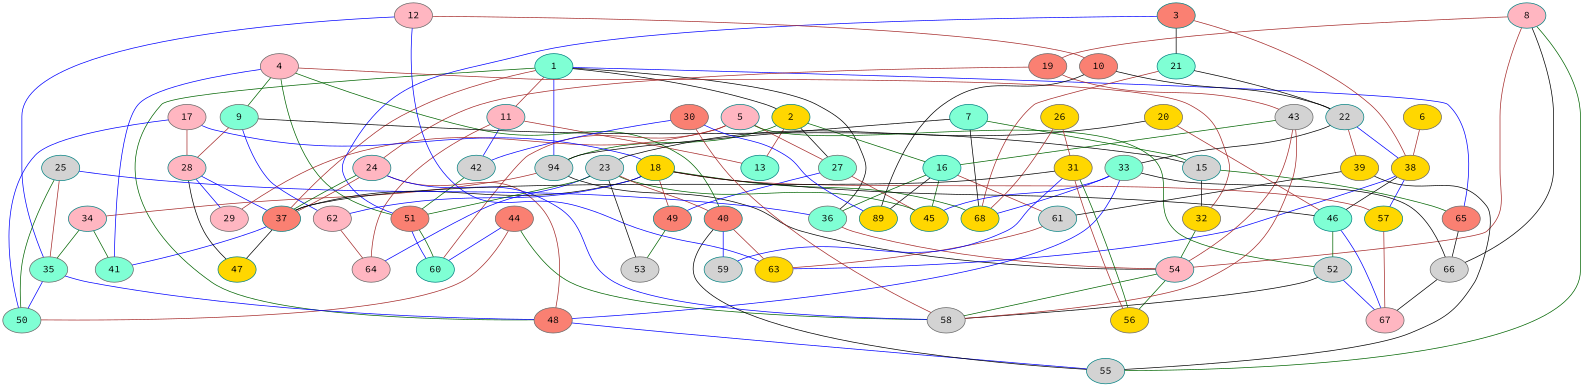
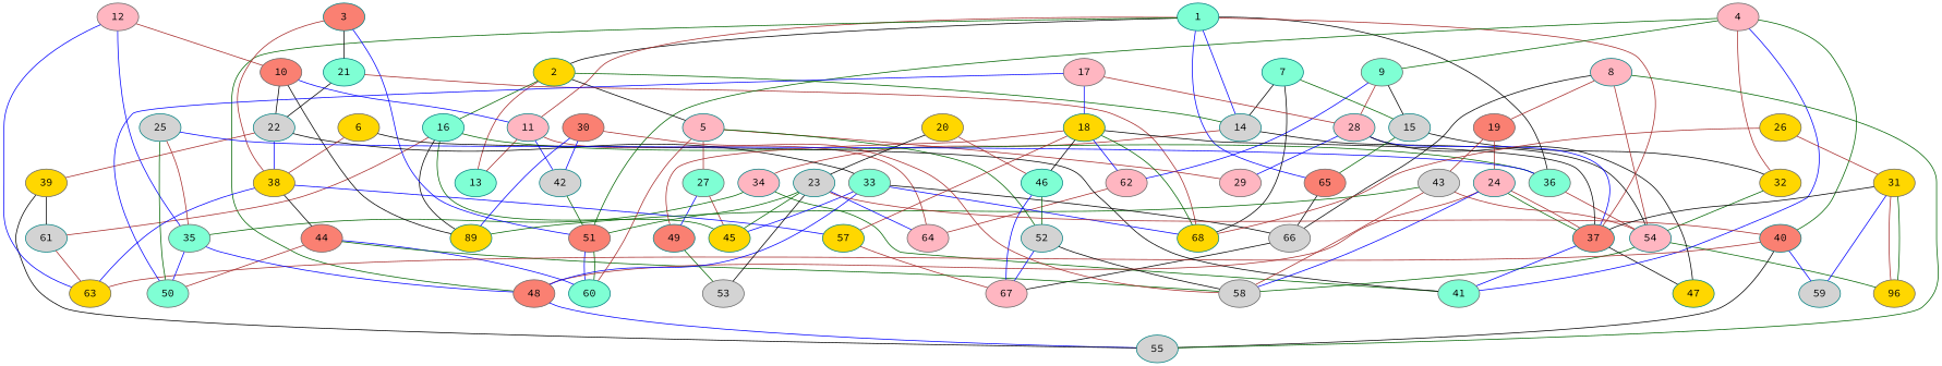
  graph {
    fontname="Source Code Pro"
    node [color=teal fillcolor=gold fontname="Source Code Pro" style=filled]
    edge [color=brown fontname="Source Code Pro"]
    1 [fillcolor=aquamarine]
    2
    11 [fillcolor=lightpink]
-   14 [fillcolor=lightgrey label=94]
+   14 [fillcolor=lightgrey]
    36 [color=gray40 fillcolor=aquamarine]
    37 [fillcolor=salmon]
    48 [color=gray40 fillcolor=salmon]
    65 [color=gray40 fillcolor=salmon]
    13 [fillcolor=aquamarine]
    16 [fillcolor=aquamarine]
    27 [color=gray40 fillcolor=aquamarine]
    42 [fillcolor=lightgrey]
    64 [color=gray40 fillcolor=lightpink]
    54 [fillcolor=lightpink]
    34 [fillcolor=lightpink]
    41 [color=gray40 fillcolor=aquamarine]
    47
    55 [fillcolor=lightgrey]
    66 [color=gray40 fillcolor=lightgrey]
    n20 [label=89]
    45
    61 [fillcolor=lightgrey]
    49 [fillcolor=salmon]
    3 [fillcolor=salmon]
    21 [fillcolor=aquamarine]
    38 [color=gray40]
    51 [color=gray40 fillcolor=salmon]
    68
    22 [fillcolor=lightgrey]
    63 [color=gray40]
    57
    44 [color=gray40 fillcolor=salmon]
    60 [fillcolor=aquamarine]
    4 [color=gray40 fillcolor=lightpink]
    9 [color=gray40 fillcolor=aquamarine]
    32 [color=gray40]
    40 [fillcolor=salmon]
    15 [fillcolor=lightgrey]
    28 [fillcolor=lightpink]
    62 [color=gray40 fillcolor=lightpink]
    59 [fillcolor=lightgrey]
    5 [fillcolor=lightpink]
    29 [color=gray40 fillcolor=lightpink]
    52 [fillcolor=lightgrey]
    58 [color=gray40 fillcolor=lightgrey]
    67 [color=gray40 fillcolor=lightpink]
    6 [color=gray40]
    7 [fillcolor=aquamarine]
    8 [fillcolor=lightpink]
    19 [color=gray40 fillcolor=salmon]
    24 [fillcolor=lightpink]
    43 [color=gray40 fillcolor=lightgrey]
-   56 [color=gray40]
+   56 [color=gray40 label=96]
    10 [color=gray40 fillcolor=salmon]
    33 [color=gray40 fillcolor=aquamarine]
    39 [color=gray40]
    12 [color=gray40 fillcolor=lightpink]
    35 [color=gray40 fillcolor=aquamarine]
    50 [color=gray40 fillcolor=aquamarine]
    17 [color=gray40 fillcolor=lightpink]
    18
    46 [fillcolor=aquamarine]
    53 [color=gray40 fillcolor=lightgrey]
    20 [color=gray40]
    23 [fillcolor=lightgrey]
    25 [fillcolor=lightgrey]
    26 [color=gray40]
    31 [color=gray40]
    30 [color=gray40 fillcolor=salmon]
    1 -- 2 [color=black]
    1 -- 11
    1 -- 14 [color=blue]
    1 -- 36 [color=black]
    1 -- 37
    1 -- 48 [color=darkgreen]
    1 -- 65 [color=blue]
    2 -- 14 [color=darkgreen]
    2 -- 13
    2 -- 16 [color=darkgreen]
-   2 -- 27 [color=black]
+   2 -- 5 [color=black]
    11 -- 13
    11 -- 42 [color=blue]
    11 -- 64
    14 -- 54 [color=black]
    14 -- 34
    36 -- 54
    37 -- 41 [color=blue]
    37 -- 47 [color=black]
    48 -- 55 [color=blue]
    65 -- 66 [color=black]
    16 -- 36 [color=darkgreen]
    16 -- n20 [color=black]
    16 -- 45 [color=darkgreen]
    16 -- 61
    27 -- 45
    27 -- 49 [color=blue]
    42 -- 51 [color=darkgreen]
    54 -- 58 [color=darkgreen]
    54 -- 56 [color=darkgreen]
    34 -- 41 [color=darkgreen]
    34 -- 35 [color=darkgreen]
    66 -- 67 [color=black]
    61 -- 63
    49 -- 53 [color=darkgreen]
    3 -- 21 [color=black]
    3 -- 38
    3 -- 51 [color=blue]
    21 -- 68
    21 -- 22 [color=black]
    38 -- 63 [color=blue]
    38 -- 57 [color=blue]
-   38 -- 46 [color=black]
+   38 -- 44 [color=black]
    51 -- 60 [color=blue]
    51 -- 60 [color=darkgreen]
    22 -- 38 [color=blue]
    22 -- 33 [color=black]
    22 -- 39
    57 -- 67
    44 -- 60 [color=blue]
    44 -- 58 [color=darkgreen]
    44 -- 50
    4 -- 41 [color=blue]
    4 -- 51 [color=darkgreen]
    4 -- 9 [color=darkgreen]
    4 -- 32
    4 -- 40 [color=darkgreen]
    9 -- 15 [color=black]
    9 -- 28
    9 -- 62 [color=blue]
    32 -- 54 [color=darkgreen]
    40 -- 55 [color=black]
    40 -- 63
    40 -- 59 [color=blue]
    15 -- 65 [color=darkgreen]
    15 -- 32 [color=black]
    28 -- 37 [color=blue]
    28 -- 47 [color=black]
    28 -- 29 [color=blue]
    62 -- 64
    5 -- 27
    5 -- 60
    5 -- 29
    5 -- 52 [color=darkgreen]
    52 -- 58 [color=black]
    52 -- 67 [color=blue]
+   6 -- 41 [color=black]
    6 -- 38
    7 -- 14 [color=black]
    7 -- 68 [color=black]
    7 -- 15 [color=darkgreen]
    8 -- 54
    8 -- 55 [color=darkgreen]
    8 -- 66 [color=black]
    8 -- 19
    19 -- 24
    19 -- 43
    24 -- 37 [color=darkgreen]
    24 -- 37
    24 -- 48
    24 -- 58 [color=blue]
    43 -- 54
-   43 -- 16 [color=darkgreen]
+   43 -- n20 [color=darkgreen]
    43 -- 58
+   10 -- 11 [color=blue]
    10 -- n20 [color=black]
    10 -- 22 [color=black]
    33 -- 48 [color=blue]
    33 -- 66 [color=black]
    33 -- 45 [color=blue]
    33 -- 68 [color=blue]
    39 -- 55 [color=black]
    39 -- 61 [color=black]
    12 -- 63 [color=blue]
    12 -- 10
    12 -- 35 [color=blue]
    35 -- 48 [color=blue]
    35 -- 50 [color=blue]
    17 -- 28
    17 -- 50 [color=blue]
    17 -- 18 [color=blue]
    18 -- 37 [color=black]
    18 -- 49
    18 -- 68 [color=darkgreen]
    18 -- 57
    18 -- 62 [color=blue]
    18 -- 46 [color=black]
    46 -- 52 [color=darkgreen]
    46 -- 67 [color=blue]
    20 -- 46
    20 -- 23 [color=black]
    23 -- 64 [color=blue]
    23 -- 45 [color=darkgreen]
    23 -- 51 [color=darkgreen]
    23 -- 40
    23 -- 53 [color=black]
    25 -- 36 [color=blue]
    25 -- 35
    25 -- 50 [color=darkgreen]
    26 -- 68
    26 -- 31
    31 -- 37 [color=black]
    31 -- 59 [color=blue]
    31 -- 56
    31 -- 56 [color=darkgreen]
    30 -- 42 [color=blue]
    30 -- n20 [color=blue]
    30 -- 58
  }
